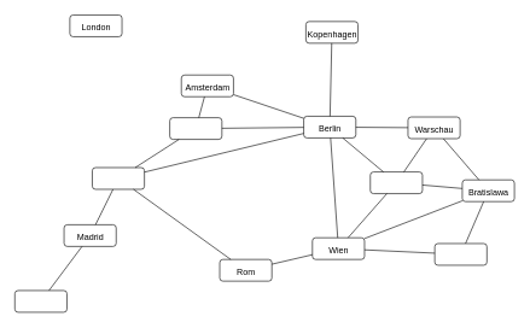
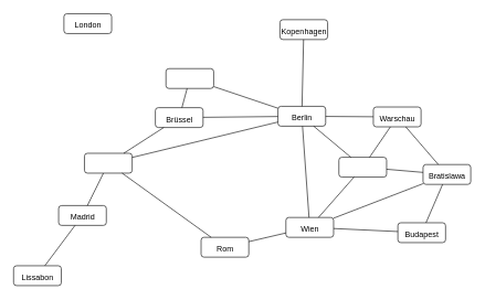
  <mxCell id="0" />
  <mxCell id="1" parent="0" />
  <mxCell id="2" style="graphMlID=n0;shape=rect;rounded=1;arcsize=30;strokeWidth=1.0;fontFamily=Helvetica;verticalAlign=top;spacing=0;" parent="1" vertex="1"><mxGeometry x="20" y="401" width="72" height="30" as="geometry" /></mxCell>
+ <mxCell id="3" value="Lissabon" style="text;html=1;spacing=0;align=center;fontFamily=Helvetica;fontSize=12;fontStyle=0;verticalAlign=top;" parent="2" vertex="1"><mxGeometry x="9.982" y="5.649" width="52.035" height="18.701" as="geometry" /></mxCell>
  <mxCell id="4" style="graphMlID=n1;shape=rect;rounded=1;arcsize=30;strokeWidth=1.0;fontFamily=Helvetica;verticalAlign=top;spacing=0;" parent="1" vertex="1"><mxGeometry x="88" y="310" width="72" height="30" as="geometry" /></mxCell>
  <mxCell id="5" value="Madrid" style="text;html=1;spacing=0;align=center;fontFamily=Helvetica;fontSize=12;fontStyle=0;verticalAlign=top;" parent="4" vertex="1"><mxGeometry x="15.66" y="5.649" width="40.68" height="18.701" as="geometry" /></mxCell>
  <mxCell id="6" style="graphMlID=n2;shape=rect;rounded=1;arcsize=30;strokeWidth=1.0;fontFamily=Helvetica;verticalAlign=top;spacing=0;" parent="1" vertex="1"><mxGeometry x="127" y="231" width="72" height="30" as="geometry" /></mxCell>
  <mxCell id="7" style="graphMlID=n3;shape=rect;rounded=1;arcsize=30;strokeWidth=1.0;fontFamily=Helvetica;verticalAlign=top;spacing=0;" parent="1" vertex="1"><mxGeometry x="96" y="20" width="72" height="30" as="geometry" /></mxCell>
  <mxCell id="8" value="London" style="text;html=1;spacing=0;align=center;fontFamily=Helvetica;fontSize=12;fontStyle=0;verticalAlign=top;" parent="7" vertex="1"><mxGeometry x="13.979" y="5.649" width="44.043" height="18.701" as="geometry" /></mxCell>
  <mxCell id="9" style="graphMlID=n4;shape=rect;rounded=1;arcsize=30;strokeWidth=1.0;fontFamily=Helvetica;verticalAlign=top;spacing=0;" parent="1" vertex="1"><mxGeometry x="234" y="162" width="72" height="30" as="geometry" /></mxCell>
+ <mxCell id="10" value="Brüssel" style="text;html=1;spacing=0;align=center;fontFamily=Helvetica;fontSize=12;fontStyle=0;verticalAlign=top;" parent="9" vertex="1"><mxGeometry x="13.993" y="5.649" width="44.014" height="18.701" as="geometry" /></mxCell>
  <mxCell id="11" style="graphMlID=n5;shape=rect;rounded=1;arcsize=30;strokeWidth=1.0;fontFamily=Helvetica;verticalAlign=top;spacing=0;" parent="1" vertex="1"><mxGeometry x="250" y="103" width="72" height="30" as="geometry" /></mxCell>
- <mxCell id="12" value="Amsterdam" style="text;html=1;spacing=0;align=center;fontFamily=Helvetica;fontSize=12;fontStyle=0;verticalAlign=top;" parent="11" vertex="1"><mxGeometry x="3.326" y="5.649" width="65.348" height="18.701" as="geometry" /></mxCell>
  <mxCell id="13" style="graphMlID=n6;shape=rect;rounded=1;arcsize=30;strokeWidth=1.0;fontFamily=Helvetica;verticalAlign=top;spacing=0;" parent="1" vertex="1"><mxGeometry x="419" y="160" width="72" height="30" as="geometry" /></mxCell>
  <mxCell id="14" value="Berlin" style="text;html=1;spacing=0;align=center;fontFamily=Helvetica;fontSize=12;fontStyle=0;verticalAlign=top;" parent="13" vertex="1"><mxGeometry x="18.66" y="5.649" width="34.68" height="18.701" as="geometry" /></mxCell>
  <mxCell id="15" style="graphMlID=n7;shape=rect;rounded=1;arcsize=30;strokeWidth=1.0;fontFamily=Helvetica;verticalAlign=top;spacing=0;" parent="1" vertex="1"><mxGeometry x="422" y="29" width="72" height="30" as="geometry" /></mxCell>
  <mxCell id="16" value="Kopenhagen" style="text;html=1;spacing=0;align=center;fontFamily=Helvetica;fontSize=12;fontStyle=0;verticalAlign=top;" parent="15" vertex="1"><mxGeometry x="-0.034" y="5.649" width="72.068" height="18.701" as="geometry" /></mxCell>
  <mxCell id="17" style="graphMlID=n8;shape=rect;rounded=1;arcsize=30;strokeWidth=1.0;fontFamily=Helvetica;verticalAlign=top;spacing=0;" parent="1" vertex="1"><mxGeometry x="563" y="161" width="72" height="30" as="geometry" /></mxCell>
  <mxCell id="18" value="Warschau" style="text;html=1;spacing=0;align=center;fontFamily=Helvetica;fontSize=12;fontStyle=0;verticalAlign=top;" parent="17" vertex="1"><mxGeometry x="6.991" y="5.649" width="58.018" height="18.701" as="geometry" /></mxCell>
  <mxCell id="19" style="graphMlID=n9;shape=rect;rounded=1;arcsize=30;strokeWidth=1.0;fontFamily=Helvetica;verticalAlign=top;spacing=0;" parent="1" vertex="1"><mxGeometry x="511" y="237" width="72" height="30" as="geometry" /></mxCell>
  <mxCell id="20" style="graphMlID=n10;shape=rect;rounded=1;arcsize=30;strokeWidth=1.0;fontFamily=Helvetica;verticalAlign=top;spacing=0;" parent="1" vertex="1"><mxGeometry x="638" y="248" width="72" height="30" as="geometry" /></mxCell>
  <mxCell id="21" value="Bratislawa" style="text;html=1;spacing=0;align=center;fontFamily=Helvetica;fontSize=12;fontStyle=0;verticalAlign=top;" parent="20" vertex="1"><mxGeometry x="6.323" y="5.649" width="59.354" height="18.701" as="geometry" /></mxCell>
  <mxCell id="22" style="graphMlID=n11;shape=rect;rounded=1;arcsize=30;strokeWidth=1.0;fontFamily=Helvetica;verticalAlign=top;spacing=0;" parent="1" vertex="1"><mxGeometry x="431" y="328" width="72" height="30" as="geometry" /></mxCell>
  <mxCell id="23" value="Wien" style="text;html=1;spacing=0;align=center;fontFamily=Helvetica;fontSize=12;fontStyle=0;verticalAlign=top;" parent="22" vertex="1"><mxGeometry x="20.33" y="5.649" width="31.34" height="18.701" as="geometry" /></mxCell>
  <mxCell id="24" style="graphMlID=n12;shape=rect;rounded=1;arcsize=30;strokeWidth=1.0;fontFamily=Helvetica;verticalAlign=top;spacing=0;" parent="1" vertex="1"><mxGeometry x="303" y="358" width="72" height="30" as="geometry" /></mxCell>
  <mxCell id="25" value="Rom" style="text;html=1;spacing=0;align=center;fontFamily=Helvetica;fontSize=12;fontStyle=0;verticalAlign=top;" parent="24" vertex="1"><mxGeometry x="21.332" y="5.649" width="29.336" height="18.701" as="geometry" /></mxCell>
  <mxCell id="26" style="graphMlID=n13;shape=rect;rounded=1;arcsize=30;strokeWidth=1.0;fontFamily=Helvetica;verticalAlign=top;spacing=0;" parent="1" vertex="1"><mxGeometry x="600" y="336" width="72" height="30" as="geometry" /></mxCell>
+ <mxCell id="27" value="Budapest" style="text;html=1;spacing=0;align=center;fontFamily=Helvetica;fontSize=12;fontStyle=0;verticalAlign=top;" parent="26" vertex="1"><mxGeometry x="8.646" y="5.649" width="54.707" height="18.701" as="geometry" /></mxCell>
  <mxCell id="28" value="" style="graphMlID=e0;rounded=0;endArrow=none;strokeWidth=1.0;startArrow=none;startFill=1;endFill=1;fontFamily=Helvetica;verticalAlign=top;spacing=0;" parent="1" source="2" target="4" edge="1"><mxGeometry relative="1" as="geometry" /></mxCell>
  <mxCell id="29" value="" style="graphMlID=e1;rounded=0;endArrow=none;strokeWidth=1.0;startArrow=none;startFill=1;endFill=1;fontFamily=Helvetica;verticalAlign=top;spacing=0;" parent="1" source="4" target="6" edge="1"><mxGeometry relative="1" as="geometry" /></mxCell>
  <mxCell id="30" value="" style="graphMlID=e2;rounded=0;endArrow=none;strokeWidth=1.0;startArrow=none;startFill=1;endFill=1;fontFamily=Helvetica;verticalAlign=top;spacing=0;" parent="1" source="6" target="9" edge="1"><mxGeometry relative="1" as="geometry" /></mxCell>
  <mxCell id="31" value="" style="graphMlID=e3;rounded=0;endArrow=none;strokeWidth=1.0;startArrow=none;startFill=1;endFill=1;fontFamily=Helvetica;verticalAlign=top;spacing=0;" parent="1" source="9" target="11" edge="1"><mxGeometry relative="1" as="geometry" /></mxCell>
  <mxCell id="32" value="" style="graphMlID=e4;rounded=0;endArrow=none;strokeWidth=1.0;startArrow=none;startFill=1;endFill=1;fontFamily=Helvetica;verticalAlign=top;spacing=0;" parent="1" source="11" target="13" edge="1"><mxGeometry relative="1" as="geometry" /></mxCell>
  <mxCell id="33" value="" style="graphMlID=e5;rounded=0;endArrow=none;strokeWidth=1.0;startArrow=none;startFill=1;endFill=1;fontFamily=Helvetica;verticalAlign=top;spacing=0;" parent="1" source="6" target="13" edge="1"><mxGeometry relative="1" as="geometry" /></mxCell>
  <mxCell id="34" value="" style="graphMlID=e6;rounded=0;endArrow=none;strokeWidth=1.0;startArrow=none;startFill=1;endFill=1;fontFamily=Helvetica;verticalAlign=top;spacing=0;" parent="1" source="9" target="13" edge="1"><mxGeometry relative="1" as="geometry" /></mxCell>
  <mxCell id="35" value="" style="graphMlID=e7;rounded=0;endArrow=none;strokeWidth=1.0;startArrow=none;startFill=1;endFill=1;fontFamily=Helvetica;verticalAlign=top;spacing=0;" parent="1" source="13" target="15" edge="1"><mxGeometry relative="1" as="geometry" /></mxCell>
  <mxCell id="36" value="" style="graphMlID=e8;rounded=0;endArrow=none;strokeWidth=1.0;startArrow=none;startFill=1;endFill=1;fontFamily=Helvetica;verticalAlign=top;spacing=0;" parent="1" source="13" target="17" edge="1"><mxGeometry relative="1" as="geometry" /></mxCell>
  <mxCell id="37" value="" style="graphMlID=e9;rounded=0;endArrow=none;strokeWidth=1.0;startArrow=none;startFill=1;endFill=1;fontFamily=Helvetica;verticalAlign=top;spacing=0;" parent="1" source="19" target="20" edge="1"><mxGeometry relative="1" as="geometry" /></mxCell>
  <mxCell id="38" value="" style="graphMlID=e10;rounded=0;endArrow=none;strokeWidth=1.0;startArrow=none;startFill=1;endFill=1;fontFamily=Helvetica;verticalAlign=top;spacing=0;" parent="1" source="17" target="20" edge="1"><mxGeometry relative="1" as="geometry" /></mxCell>
  <mxCell id="39" value="" style="graphMlID=e11;rounded=0;endArrow=none;strokeWidth=1.0;startArrow=none;startFill=1;endFill=1;fontFamily=Helvetica;verticalAlign=top;spacing=0;" parent="1" source="19" target="17" edge="1"><mxGeometry relative="1" as="geometry" /></mxCell>
  <mxCell id="40" value="" style="graphMlID=e12;rounded=0;endArrow=none;strokeWidth=1.0;startArrow=none;startFill=1;endFill=1;fontFamily=Helvetica;verticalAlign=top;spacing=0;" parent="1" source="19" target="13" edge="1"><mxGeometry relative="1" as="geometry" /></mxCell>
  <mxCell id="41" value="" style="graphMlID=e13;rounded=0;endArrow=none;strokeWidth=1.0;startArrow=none;startFill=1;endFill=1;fontFamily=Helvetica;verticalAlign=top;spacing=0;" parent="1" source="22" target="19" edge="1"><mxGeometry relative="1" as="geometry" /></mxCell>
  <mxCell id="42" value="" style="graphMlID=e14;rounded=0;endArrow=none;strokeWidth=1.0;startArrow=none;startFill=1;endFill=1;fontFamily=Helvetica;verticalAlign=top;spacing=0;" parent="1" source="22" target="13" edge="1"><mxGeometry relative="1" as="geometry" /></mxCell>
  <mxCell id="43" value="" style="graphMlID=e15;rounded=0;endArrow=none;strokeWidth=1.0;startArrow=none;startFill=1;endFill=1;fontFamily=Helvetica;verticalAlign=top;spacing=0;" parent="1" source="22" target="20" edge="1"><mxGeometry relative="1" as="geometry" /></mxCell>
  <mxCell id="44" value="" style="graphMlID=e16;rounded=0;endArrow=none;strokeWidth=1.0;startArrow=none;startFill=1;endFill=1;fontFamily=Helvetica;verticalAlign=top;spacing=0;" parent="1" source="24" target="22" edge="1"><mxGeometry relative="1" as="geometry" /></mxCell>
  <mxCell id="45" value="" style="graphMlID=e17;rounded=0;endArrow=none;strokeWidth=1.0;startArrow=none;startFill=1;endFill=1;fontFamily=Helvetica;verticalAlign=top;spacing=0;" parent="1" source="24" target="6" edge="1"><mxGeometry relative="1" as="geometry" /></mxCell>
  <mxCell id="46" value="" style="graphMlID=e18;rounded=0;endArrow=none;strokeWidth=1.0;startArrow=none;startFill=1;endFill=1;fontFamily=Helvetica;verticalAlign=top;spacing=0;" parent="1" source="26" target="20" edge="1"><mxGeometry relative="1" as="geometry" /></mxCell>
  <mxCell id="47" value="" style="graphMlID=e19;rounded=0;endArrow=none;strokeWidth=1.0;startArrow=none;startFill=1;endFill=1;fontFamily=Helvetica;verticalAlign=top;spacing=0;" parent="1" source="26" target="22" edge="1"><mxGeometry relative="1" as="geometry" /></mxCell>
